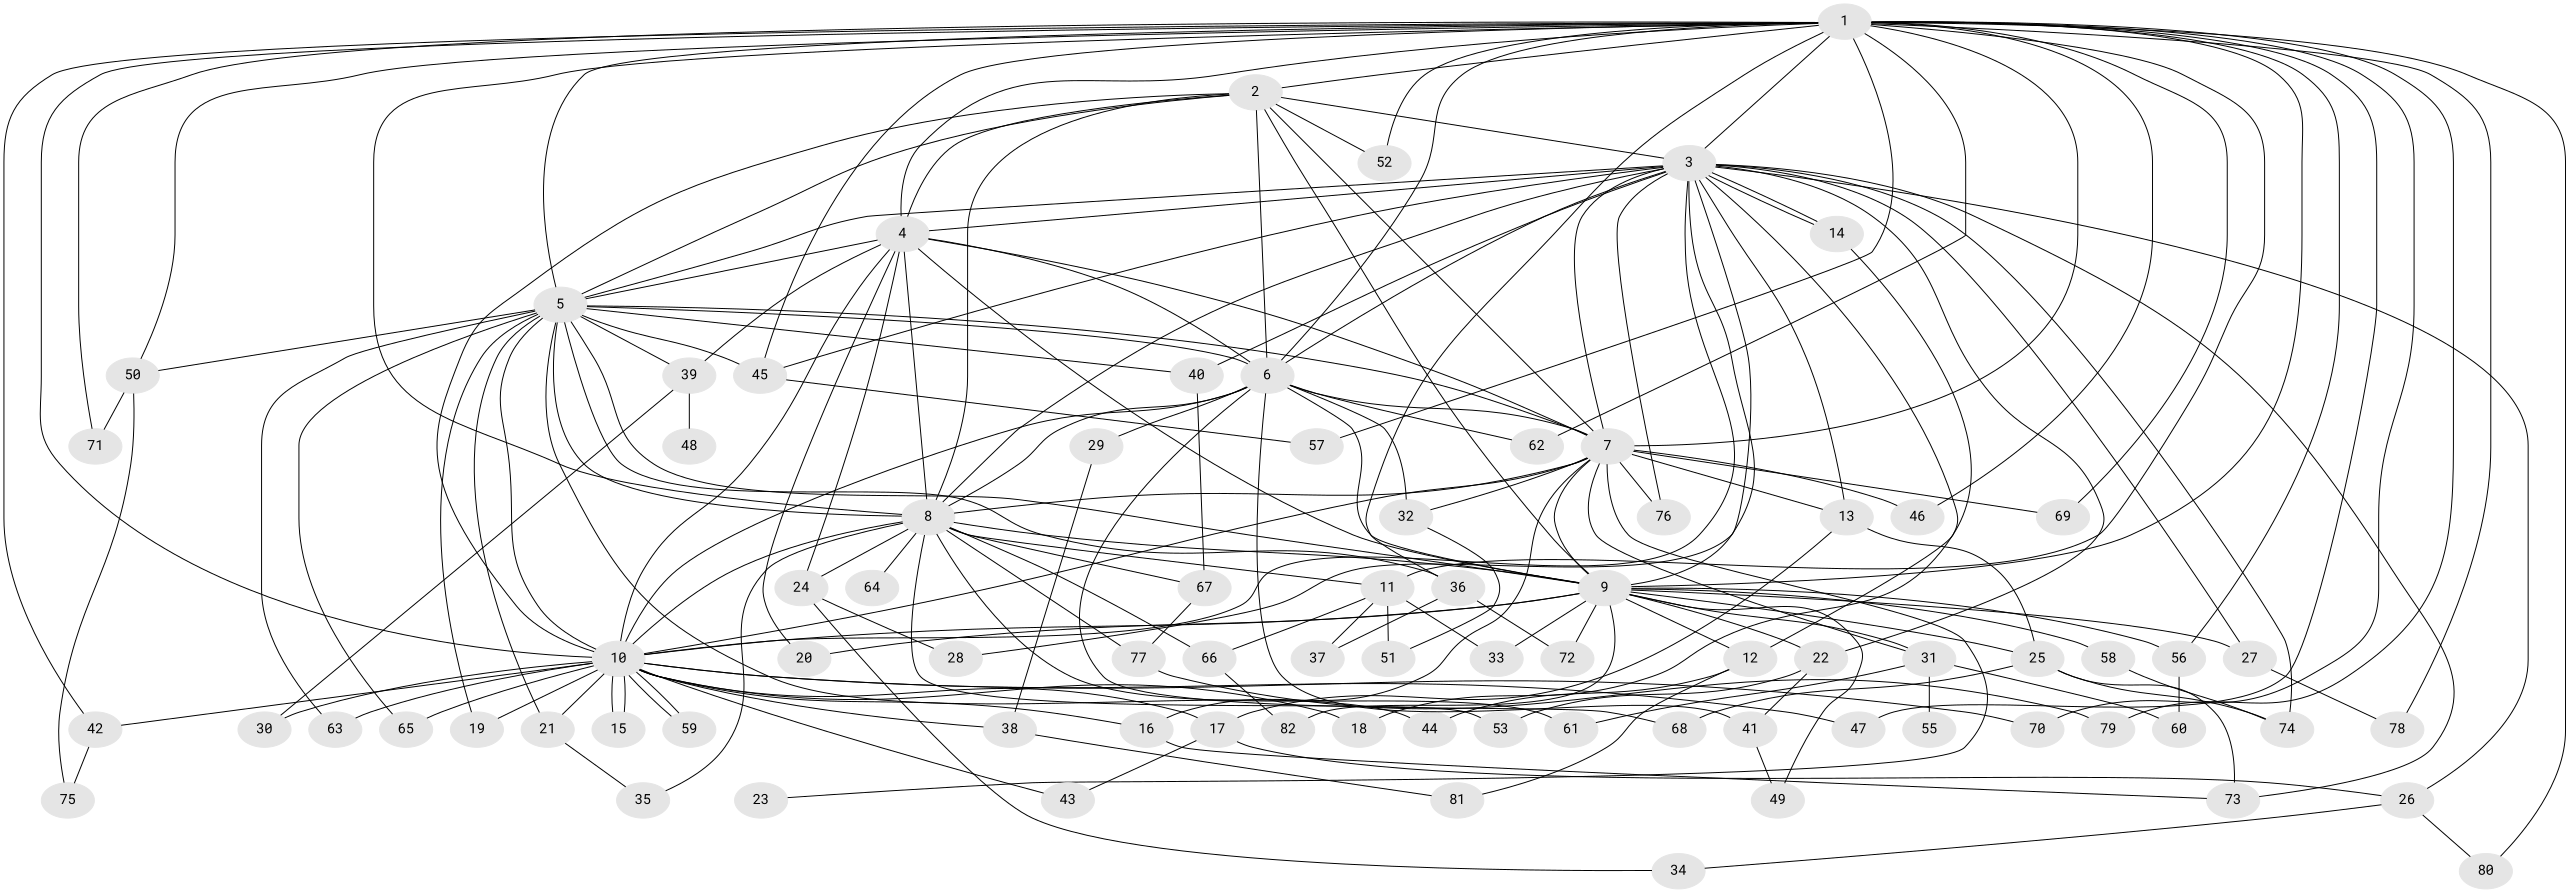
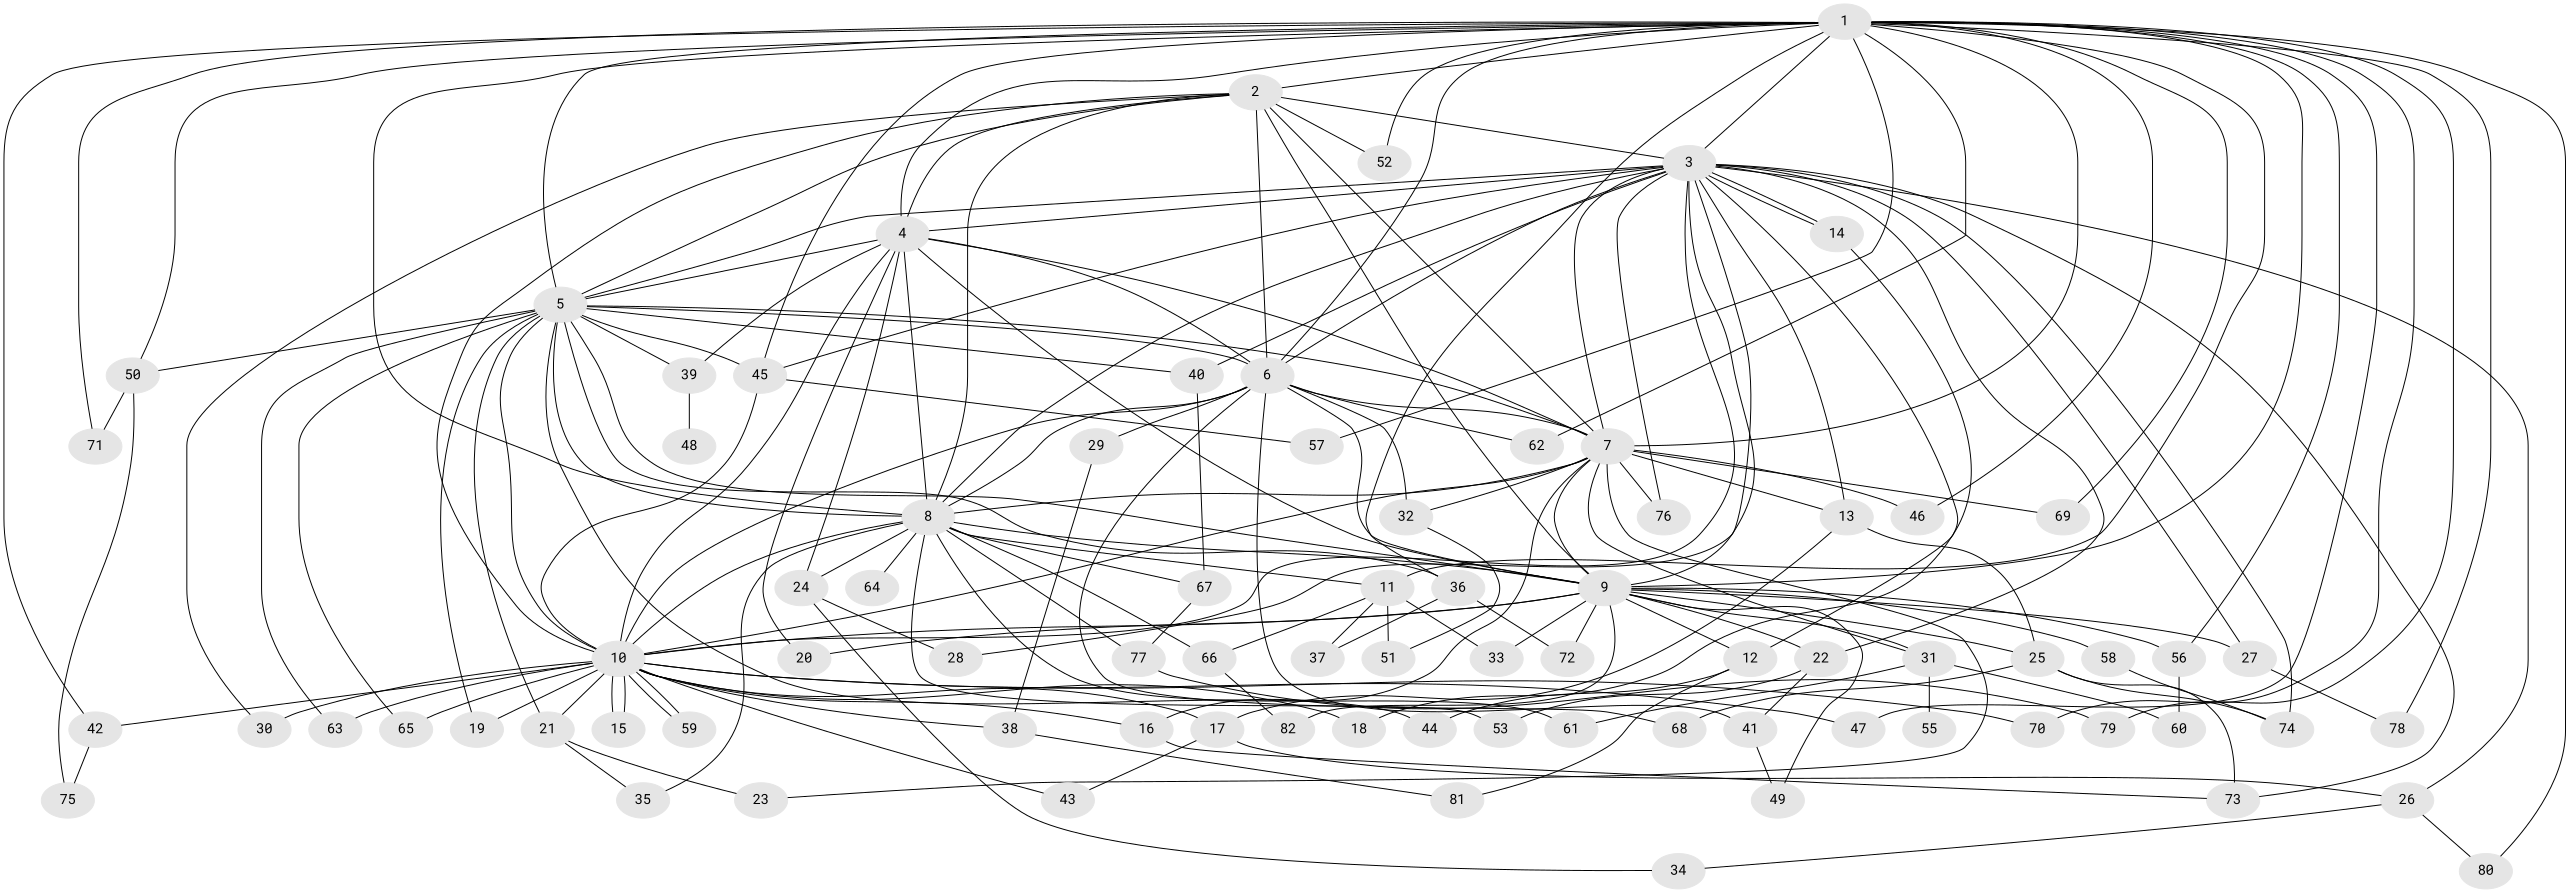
  graph {
    fontname="Roboto Mono"
    node [color=gray90 fontname="Roboto Mono" style=filled]
    edge [fontname="Roboto Mono"]
    1
    2
    3
    4
    5
    6
    7
    8
    9
    10
    11
    36
    42
    46
    47
    50
    52
    56
    57
    62
    69
    70
    71
    78
    79
    80
    45
    30
    12
    13
    14
    22
    26
    27
    28
    40
    73
    76
    74
    20
    24
    39
    19
    21
    44
    63
    65
    29
    32
    41
    68
    16
    23
    31
    64
    35
    53
    61
    66
    67
    77
    58
    25
    33
    49
    72
    82
    15
    17
    18
    38
    43
    59
    37
    51
    75
    60
    81
    34
    48
    55
    1 -- 2
    1 -- 3
    1 -- 4
    1 -- 5
    1 -- 6
    1 -- 7
    1 -- 8
    1 -- 9
-   1 -- 10
+   45 -- 10
    1 -- 11
    1 -- 36
    1 -- 42
    1 -- 46
    1 -- 47
    1 -- 50
    1 -- 52
    1 -- 56
    1 -- 57
    1 -- 62
    1 -- 69
    1 -- 70
    1 -- 71
    1 -- 78
    1 -- 79
    1 -- 80
    1 -- 45
    2 -- 3
    2 -- 4
    2 -- 5
    2 -- 6
    2 -- 7
    2 -- 8
    2 -- 9
    2 -- 10
    2 -- 52
-   39 -- 30
+   2 -- 30
    3 -- 4
    3 -- 5
    3 -- 6
    3 -- 7
    3 -- 8
    3 -- 9
    3 -- 10
    3 -- 45
    3 -- 12
    3 -- 13
    3 -- 14
    3 -- 14
    3 -- 22
    3 -- 26
    3 -- 27
    3 -- 28
    3 -- 40
    3 -- 73
    3 -- 76
    3 -- 74
    4 -- 5
    4 -- 6
    4 -- 7
    4 -- 8
    4 -- 9
    4 -- 10
    4 -- 20
    4 -- 24
    4 -- 39
    5 -- 6
    5 -- 7
    5 -- 8
    5 -- 9
    5 -- 10
    5 -- 36
    5 -- 50
    5 -- 45
    5 -- 40
    5 -- 39
    5 -- 19
    5 -- 21
    5 -- 44
    5 -- 63
    5 -- 65
    6 -- 7
    6 -- 8
    6 -- 9
    6 -- 10
    6 -- 62
    6 -- 29
    6 -- 32
    6 -- 41
    6 -- 68
    7 -- 8
    7 -- 9
    7 -- 10
    7 -- 46
    7 -- 69
    7 -- 13
    7 -- 76
    7 -- 32
    7 -- 16
    7 -- 23
    7 -- 31
    8 -- 9
    8 -- 10
    8 -- 11
    8 -- 24
    8 -- 64
    8 -- 35
    8 -- 53
    8 -- 61
    8 -- 66
    8 -- 67
    8 -- 77
    9 -- 10
    9 -- 56
    9 -- 12
    9 -- 22
    9 -- 27
    9 -- 20
    9 -- 31
    9 -- 58
    9 -- 25
    9 -- 33
    9 -- 49
    9 -- 72
    9 -- 82
    10 -- 42
    10 -- 47
    10 -- 70
    10 -- 30
    10 -- 19
    10 -- 21
    10 -- 63
    10 -- 65
    10 -- 16
    10 -- 15
    10 -- 15
    10 -- 17
    10 -- 18
    10 -- 38
    10 -- 43
    10 -- 59
    10 -- 59
    11 -- 66
    11 -- 33
    11 -- 37
    11 -- 51
    36 -- 72
    36 -- 37
    42 -- 75
    50 -- 71
    50 -- 75
    56 -- 60
    45 -- 57
    12 -- 44
    12 -- 81
    13 -- 25
    13 -- 17
    14 -- 18
    22 -- 41
    22 -- 53
    26 -- 80
    26 -- 34
    27 -- 78
    40 -- 67
    24 -- 28
    24 -- 34
    39 -- 48
+   21 -- 23
    21 -- 35
    29 -- 38
    32 -- 51
    41 -- 49
    16 -- 73
    31 -- 61
    31 -- 60
    31 -- 55
    66 -- 82
    67 -- 77
    77 -- 79
    58 -- 74
    25 -- 73
    25 -- 74
    25 -- 68
    17 -- 26
    17 -- 43
    38 -- 81
  }
